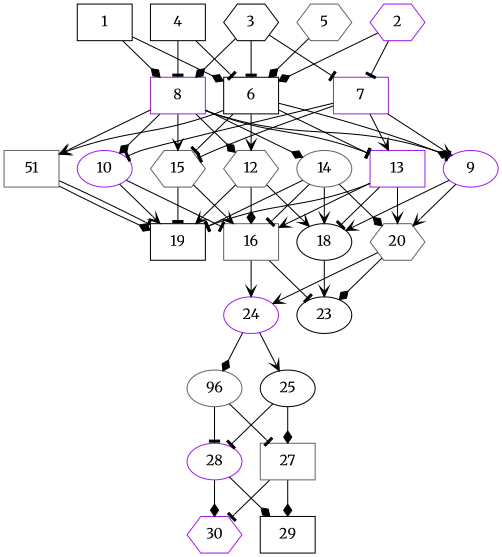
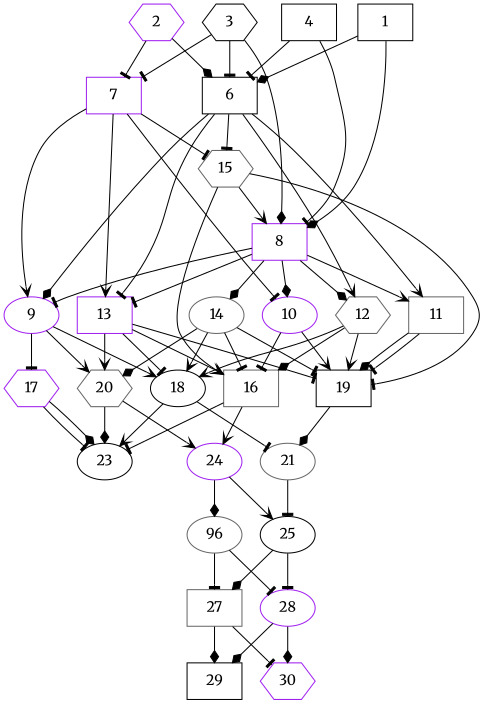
  digraph {
    fontname=Merriweather
    node [alpha=0.02 color=purple fontname=Merriweather shape=box]
    edge [arrowhead=tee fontname=Merriweather]
    1 [alpha=0.18 color=black expect_size=26059776]
    6 [color=black expect_size=8336384]
    8 [alpha=0.13 expect_size=42048512]
    9 [alpha=0.04 expect_size=6103040 shape=ellipse]
-   11 [alpha=0.13 color=gray40 expect_size=43983872 label=51]
+   11 [alpha=0.13 color=gray40 expect_size=43983872]
    12 [alpha=0.20 color=gray40 expect_size=40240128 shape=hexagon]
    13 [alpha=0.07 expect_size=7339008]
    15 [alpha=0.19 color=gray40 expect_size=25709568 shape=hexagon]
    10 [alpha=0.04 expect_size=21265408 shape=ellipse]
    14 [alpha=0.11 color=gray40 expect_size=21085184 shape=ellipse]
+   17 [alpha=0.16 expect_size=9829376 shape=hexagon]
    18 [alpha=0.16 color=black expect_size=11147264 shape=ellipse]
    20 [alpha=0.17 color=gray40 expect_size=50863104 shape=hexagon]
    19 [alpha=0.16 color=black expect_size=42270720]
    16 [color=gray40 expect_size=51594240]
    2 [alpha=0.06 expect_size=25051136 shape=hexagon]
    7 [alpha=0.01 expect_size=7997440]
    3 [alpha=0.06 color=black expect_size=32919552 shape=hexagon]
    4 [color=black expect_size=13091840]
-   5 [alpha=0.11 color=gray40 expect_size=32198656 shape=hexagon]
    23 [alpha=0.12 color=black expect_size=44877824 shape=ellipse]
+   21 [alpha=0.06 color=gray40 expect_size=13373440 shape=ellipse]
    24 [alpha=0.05 expect_size=13082624 shape=ellipse]
    25 [alpha=0.09 color=black expect_size=40048640 shape=ellipse]
    n25 [alpha=0.14 color=gray40 expect_size=36664320 label=96 shape=ellipse]
    27 [alpha=0.01 color=gray40 expect_size=40611840]
    28 [alpha=0.03 expect_size=30202880 shape=ellipse]
    29 [alpha=0.05 color=black expect_size=21292032]
    30 [alpha=0.14 expect_size=12552192 shape=hexagon]
    1 -> 6 [arrowhead=diamond]
    1 -> 8 [arrowhead=diamond]
    6 -> 9 [arrowhead=diamond]
    6 -> 11 [arrowhead=vee]
    6 -> 12 [arrowhead=vee]
    6 -> 13
    6 -> 15
    8 -> 9
    8 -> 11 [arrowhead=vee]
    8 -> 12 [arrowhead=diamond]
    8 -> 13
-   8 -> 15 [arrowhead=vee]
+   15 -> 8 [arrowhead=vee]
    8 -> 10 [arrowhead=diamond]
    8 -> 14 [arrowhead=diamond]
+   9 -> 17
    9 -> 18 [arrowhead=vee]
    9 -> 20 [arrowhead=vee]
    11 -> 19 [arrowhead=diamond]
    11 -> 19
    12 -> 18 [arrowhead=vee]
    12 -> 19 [arrowhead=vee]
    12 -> 16 [arrowhead=diamond]
    13 -> 18
    13 -> 20 [arrowhead=vee]
    13 -> 19
    13 -> 16 [arrowhead=vee]
    15 -> 19
    15 -> 16 [arrowhead=vee]
    10 -> 19 [arrowhead=vee]
    10 -> 16
    14 -> 18 [arrowhead=vee]
    14 -> 20 [arrowhead=diamond]
    14 -> 19
    14 -> 16
+   17 -> 23
+   17 -> 23 [arrowhead=diamond]
    18 -> 23 [arrowhead=vee]
+   18 -> 21
    20 -> 23 [arrowhead=diamond]
    20 -> 24 [arrowhead=vee]
+   19 -> 21 [arrowhead=diamond]
    16 -> 23
    16 -> 24 [arrowhead=vee]
    2 -> 6 [arrowhead=diamond]
    2 -> 7
    7 -> 9 [arrowhead=vee]
    7 -> 13 [arrowhead=vee]
    7 -> 15
    7 -> 10
    3 -> 6
    3 -> 8 [arrowhead=diamond]
    3 -> 7
    4 -> 6
    4 -> 8
-   5 -> 6 [arrowhead=diamond]
+   21 -> 25
    24 -> 25 [arrowhead=vee]
    24 -> n25 [arrowhead=diamond]
    25 -> 27 [arrowhead=diamond]
    25 -> 28
    n25 -> 27
    n25 -> 28
    27 -> 29 [arrowhead=diamond]
    27 -> 30
    28 -> 29 [arrowhead=diamond]
    28 -> 30 [arrowhead=diamond]
  }
